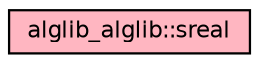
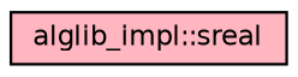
  digraph {
    rankdir=LR
-   n1 [color=black fillcolor=lightpink fontname=Helvetica fontsize=10 height=0.2 label="alglib_alglib::sreal" shape=record style=filled width=0.4]
+   n1 [color=black fillcolor=lightpink fontname=Helvetica fontsize=10 height=0.2 label="alglib_impl::sreal" shape=record style=filled width=0.4]
  }
